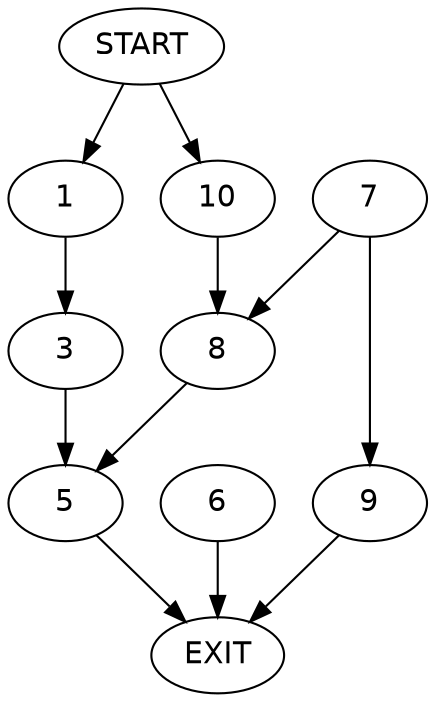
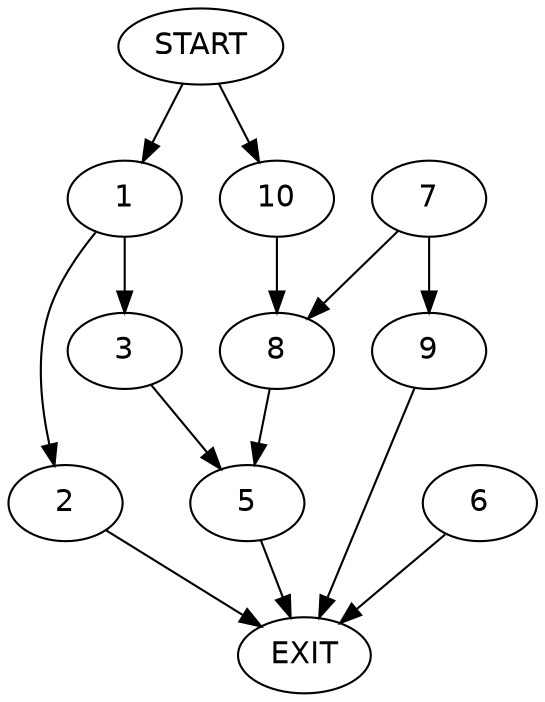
  digraph {
    fontname="DejaVu Sans"
    node [fontname="DejaVu Sans"]
    edge [fontname="DejaVu Sans"]
    n1 [label=START]
    1
    10
+   2
    3
    8
    n7 [label=EXIT]
    5
    6
    7
    9
    n1 -> 1
    n1 -> 10
+   1 -> 2
    1 -> 3
    10 -> 8
+   2 -> n7
    3 -> 5
    8 -> 5
    5 -> n7
    6 -> n7
    7 -> 8
    7 -> 9
    9 -> n7
  }
